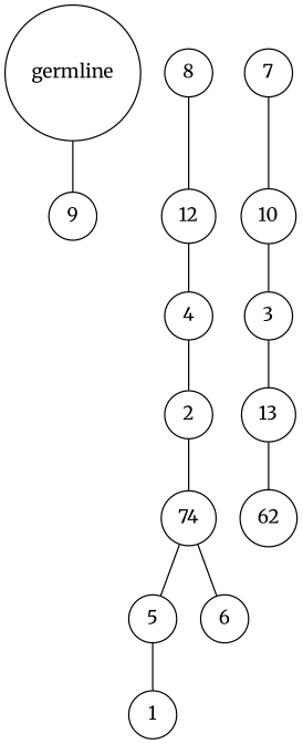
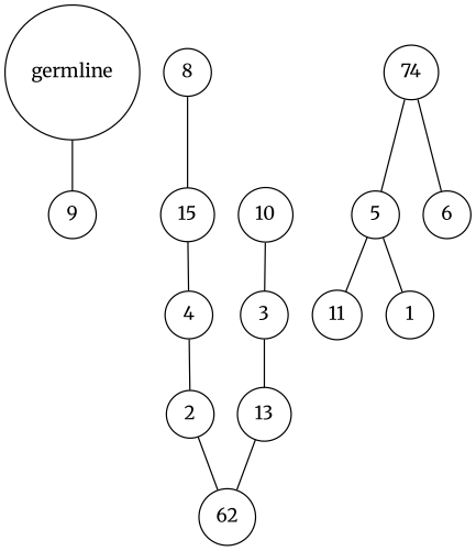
  graph {
    fontname=Merriweather
    rankdir=UD
    splines=line
    node [fontname=Merriweather shape=circle]
    edge [fontname=Merriweather]
    n1 [label=germline]
    n2 [label=9]
    n3 [label=8]
-   n4 [label=12]
+   n4 [label=15]
    n5 [label=4]
    n6 [label=2]
    n7 [label=74]
    n8 [label=5]
    n9 [label=6]
+   n10 [label=11]
    n11 [label=1]
-   n12 [label=7]
    n13 [label=10]
    n14 [label=3]
    n15 [label=13]
    n16 [label=62]
    n1 -- n2
    n3 -- n4
    n4 -- n5
    n5 -- n6
-   n6 -- n7
+   n6 -- n16
    n7 -- n8
    n7 -- n9
+   n8 -- n10
    n8 -- n11
-   n12 -- n13
    n13 -- n14
    n14 -- n15
    n15 -- n16
  }
